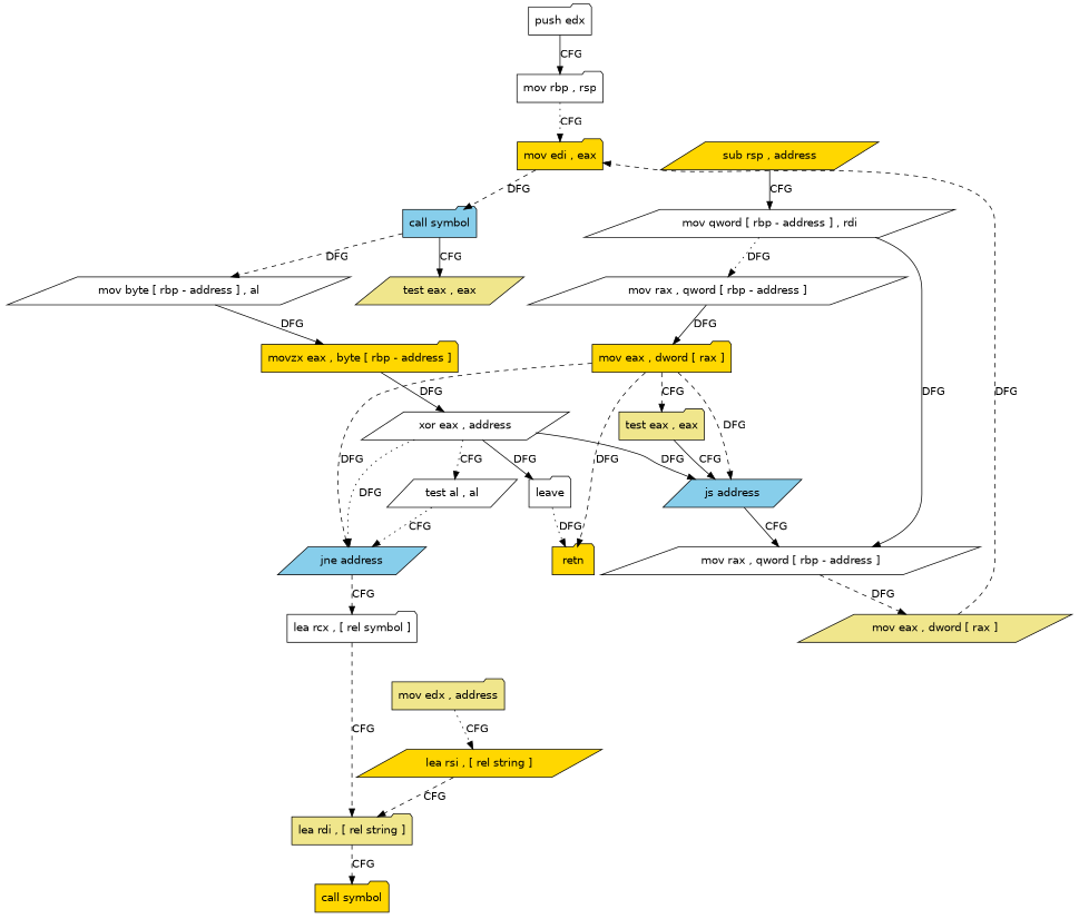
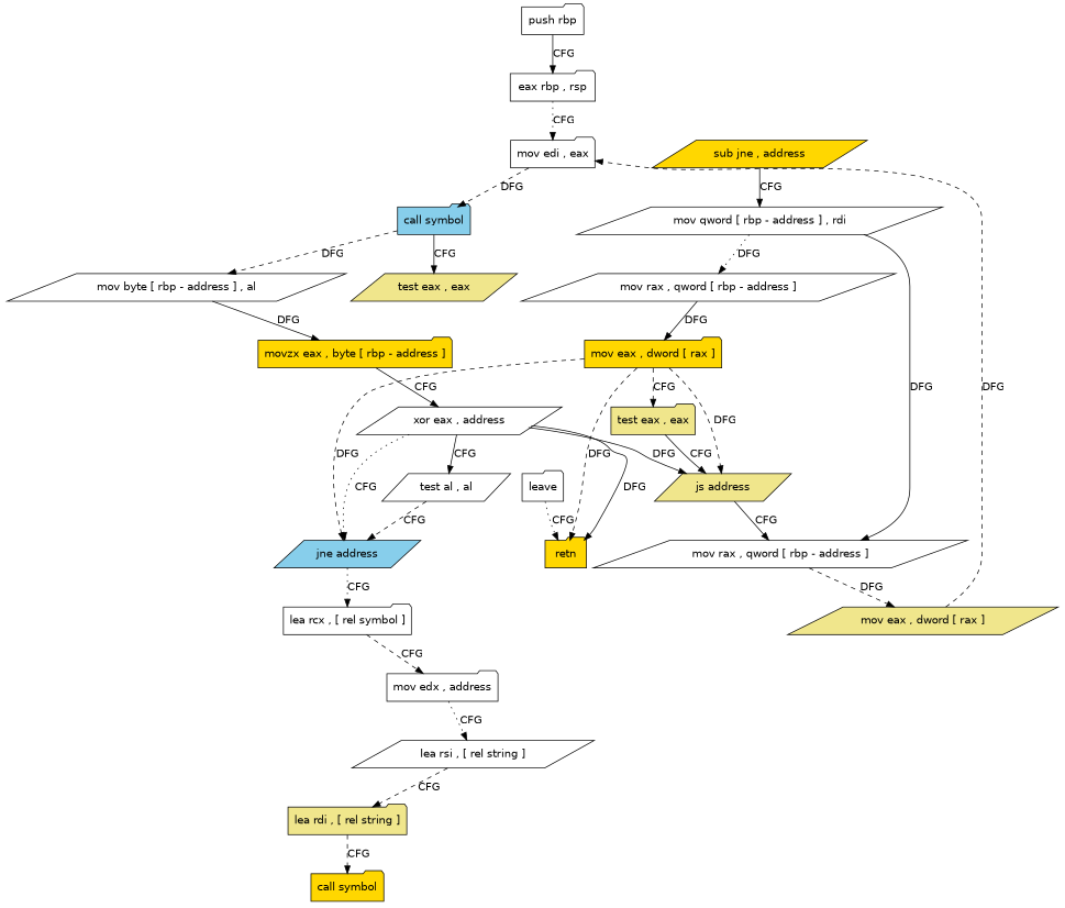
  digraph {
    fontname="DejaVu Sans"
    node [fillcolor=white fontname="DejaVu Sans" shape=folder style=filled]
    edge [fontname="DejaVu Sans" style=solid]
-   n1 [label="push edx"]
-   n2 [label="mov rbp , rsp"]
-   n3 [fillcolor=gold label="mov edi , eax"]
-   n4 [fillcolor=gold label="sub rsp , address" shape=parallelogram]
+   n1 [label="push rbp"]
+   n2 [label="eax rbp , rsp"]
+   n3 [label="mov edi , eax"]
+   n4 [fillcolor=gold label="sub jne , address" shape=parallelogram]
    n5 [label="mov qword [ rbp - address ] , rdi" shape=parallelogram]
    n6 [label="mov rax , qword [ rbp - address ]" shape=parallelogram]
    n7 [label="mov rax , qword [ rbp - address ]" shape=parallelogram]
    n8 [fillcolor=gold label="mov eax , dword [ rax ]"]
    n9 [fillcolor=khaki label="mov eax , dword [ rax ]" shape=parallelogram]
    n10 [fillcolor=khaki label="test eax , eax"]
-   n11 [fillcolor=skyblue label="js address" shape=parallelogram]
+   n11 [fillcolor=khaki label="js address" shape=parallelogram]
    n12 [fillcolor=gold label=retn]
    n13 [fillcolor=skyblue label="jne address" shape=parallelogram]
    n14 [label="lea rcx , [ rel symbol ]"]
    n15 [label=leave]
    n16 [fillcolor=skyblue label="call symbol"]
    n17 [fillcolor=khaki label="test eax , eax" shape=parallelogram]
    n18 [label="mov byte [ rbp - address ] , al" shape=parallelogram]
    n19 [fillcolor=gold label="movzx eax , byte [ rbp - address ]"]
    n20 [label="xor eax , address" shape=parallelogram]
    n21 [label="test al , al" shape=parallelogram]
-   n22 [fillcolor=khaki label="mov edx , address"]
-   n23 [fillcolor=gold label="lea rsi , [ rel string ]" shape=parallelogram]
+   n22 [label="mov edx , address"]
+   n23 [label="lea rsi , [ rel string ]" shape=parallelogram]
    n24 [fillcolor=khaki label="lea rdi , [ rel string ]"]
    n25 [fillcolor=gold label="call symbol"]
    n1 -> n2 [label=CFG]
    n2 -> n3 [label=CFG style=dotted]
    n3 -> n16 [label=DFG style=dashed]
    n4 -> n5 [label=CFG]
    n5 -> n6 [label=DFG style=dotted]
    n5 -> n7 [label=DFG]
    n6 -> n8 [label=DFG]
    n7 -> n9 [label=DFG style=dashed]
    n8 -> n10 [label=CFG style=dashed]
    n8 -> n11 [label=DFG style=dashed]
    n8 -> n12 [label=DFG style=dashed]
    n8 -> n13 [label=DFG style=dashed]
    n9 -> n3 [label=DFG style=dashed]
    n10 -> n11 [label=CFG]
    n11 -> n7 [label=CFG]
-   n13 -> n14 [label=CFG style=dashed]
-   n14 -> n24 [label=CFG style=dashed]
-   n15 -> n12 [label=DFG style=dotted]
+   n13 -> n14 [label=CFG style=dotted]
+   n14 -> n22 [label=CFG style=dashed]
+   n15 -> n12 [label=CFG style=dotted]
    n16 -> n17 [label=CFG]
    n16 -> n18 [label=DFG style=dashed]
    n18 -> n19 [label=DFG]
-   n19 -> n20 [label=DFG]
+   n19 -> n20 [label=CFG]
    n20 -> n11 [label=DFG]
-   n20 -> n15 [label=DFG]
-   n20 -> n13 [label=DFG style=dotted]
-   n20 -> n21 [label=CFG style=dotted]
-   n21 -> n13 [label=CFG style=dotted]
+   n20 -> n12 [label=DFG]
+   n20 -> n13 [label=CFG style=dotted]
+   n20 -> n21 [label=CFG]
+   n21 -> n13 [label=CFG style=dashed]
    n22 -> n23 [label=CFG style=dotted]
    n23 -> n24 [label=CFG style=dashed]
    n24 -> n25 [label=CFG style=dashed]
  }
